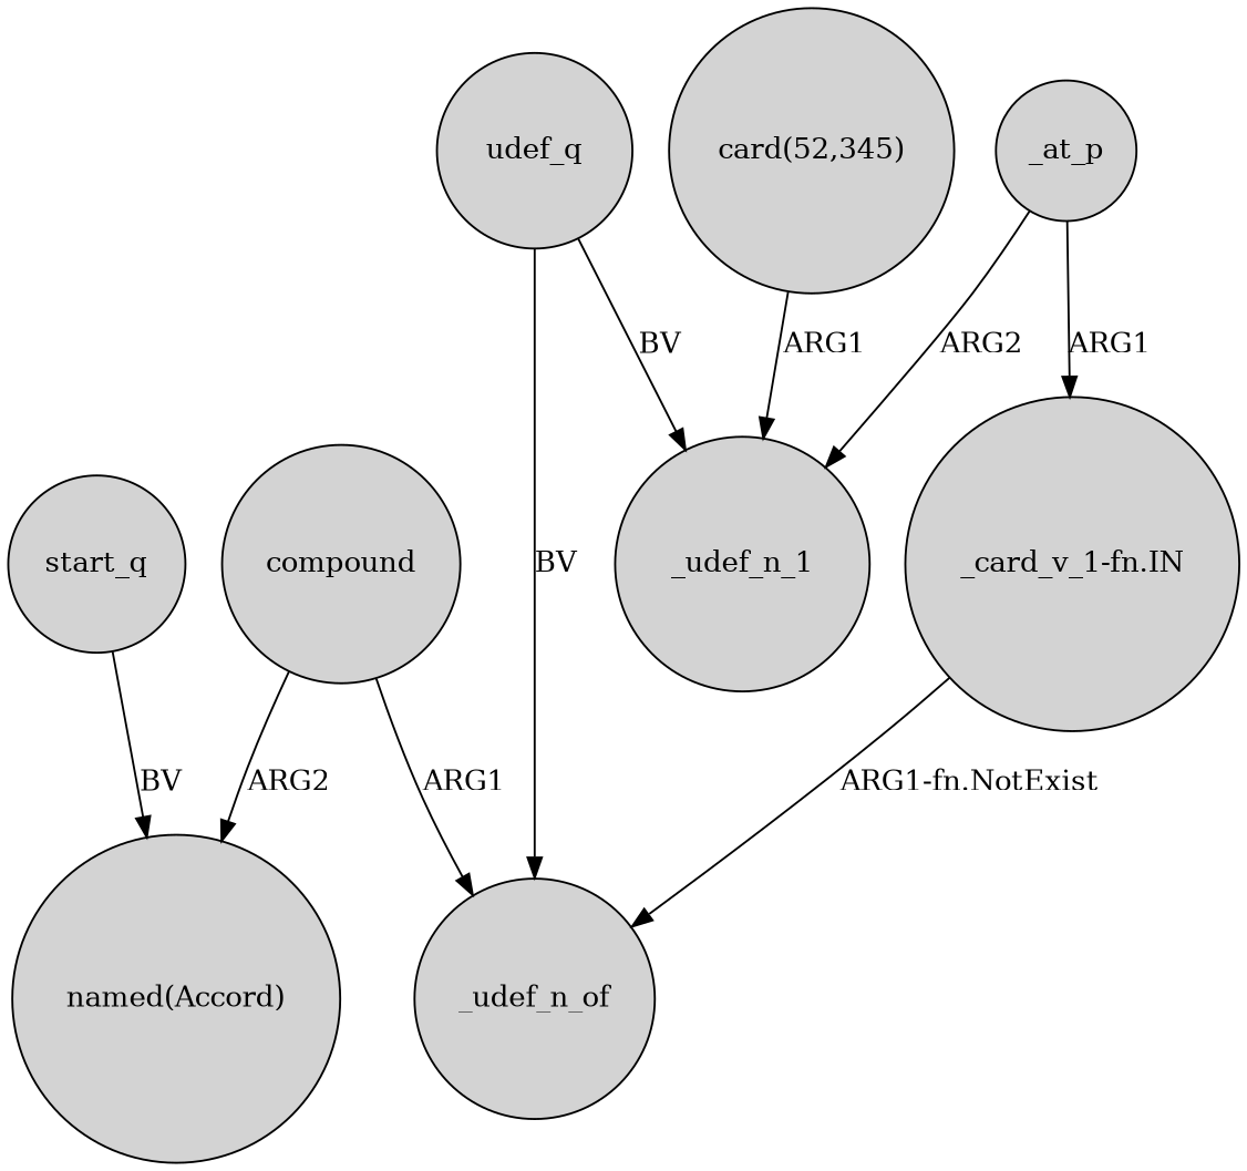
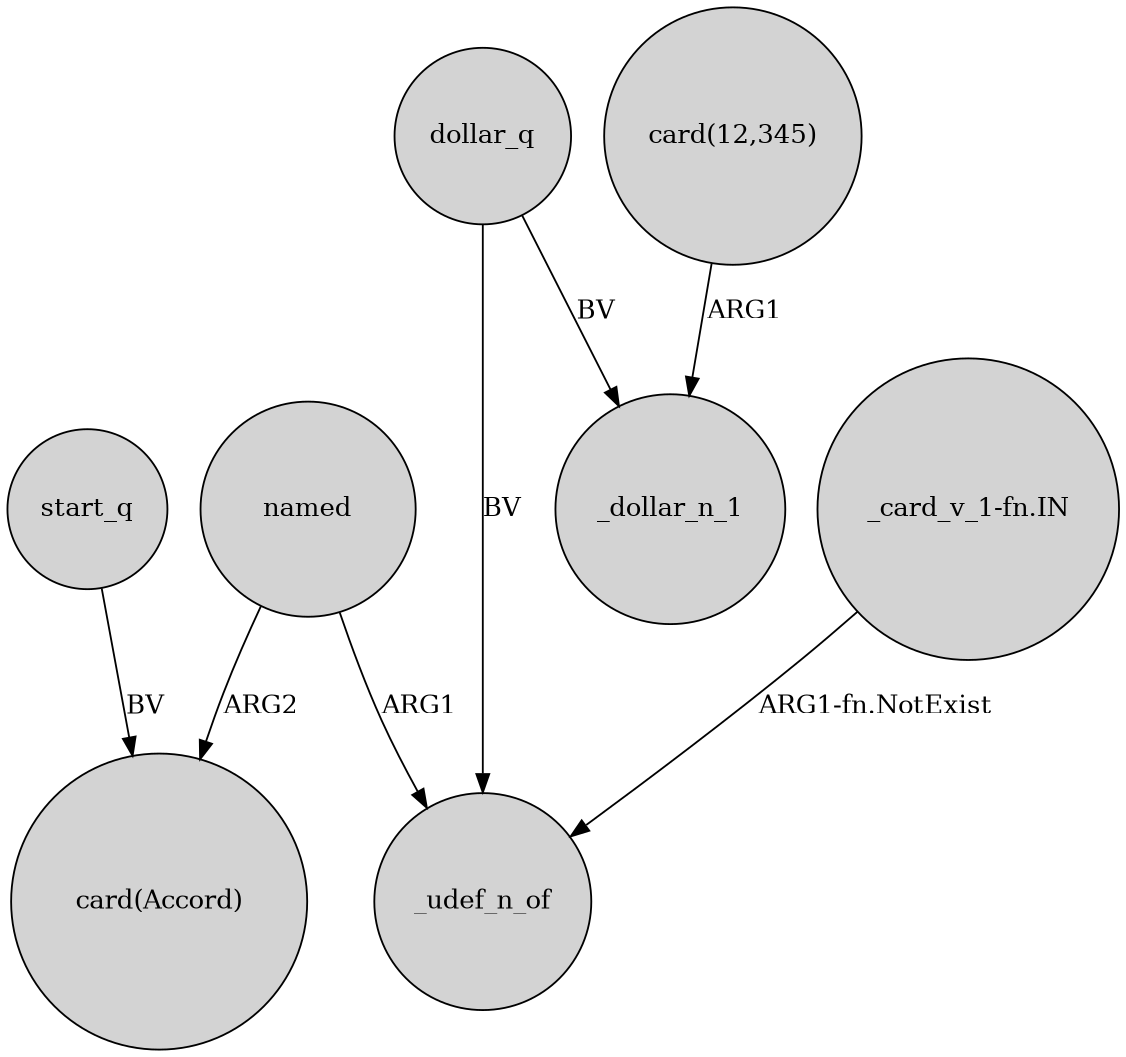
  digraph {
    node [shape=circle style=filled]
-   compound
-   "named(Accord)"
+   compound [label=named]
+   "named(Accord)" [label="card(Accord)"]
    n3 [label=_udef_n_of]
    n4 [label=start_q]
    n5 [label="_card_v_1-fn.IN"]
-   _at_p
-   _dollar_n_1 [label=_udef_n_1]
-   udef_q
-   "card(12,345)" [label="card(52,345)"]
+   _dollar_n_1
+   udef_q [label=dollar_q]
+   "card(12,345)"
    compound -> "named(Accord)" [label=ARG2]
    compound -> n3 [label=ARG1]
    n4 -> "named(Accord)" [label=BV]
    n5 -> n3 [label="ARG1-fn.NotExist"]
-   _at_p -> n5 [label=ARG1]
-   _at_p -> _dollar_n_1 [label=ARG2]
    udef_q -> n3 [label=BV]
    udef_q -> _dollar_n_1 [label=BV]
    "card(12,345)" -> _dollar_n_1 [label=ARG1]
  }
